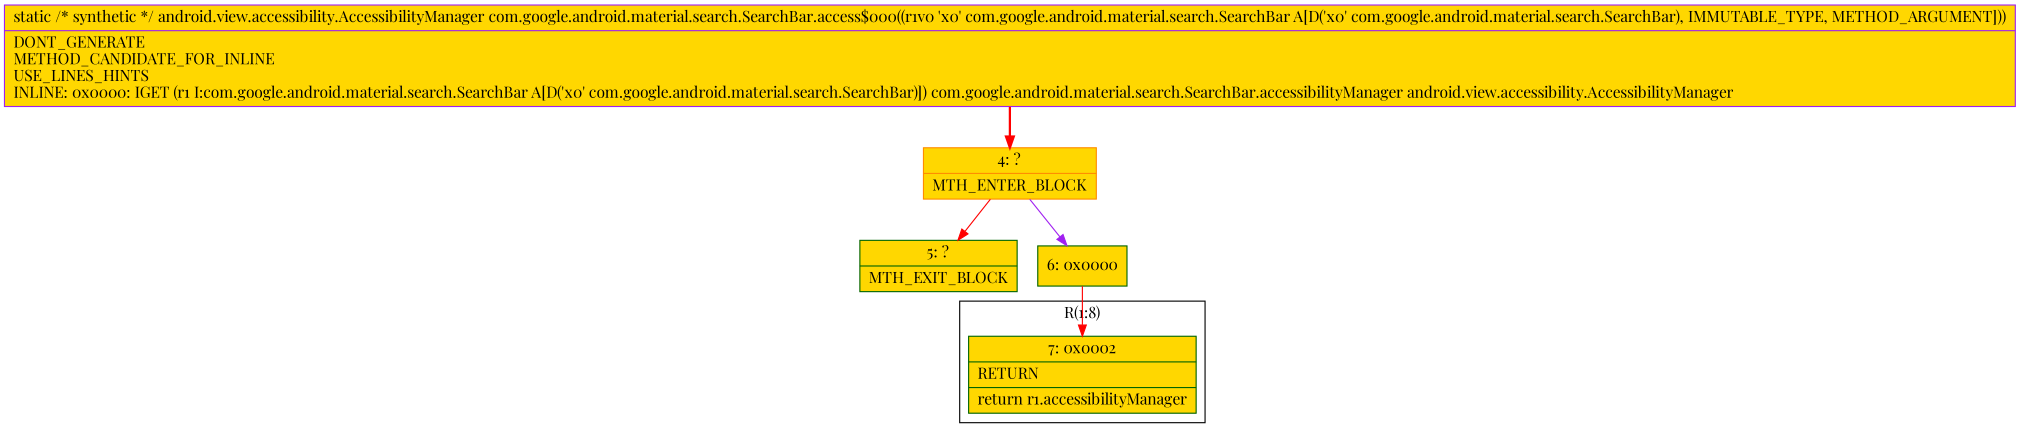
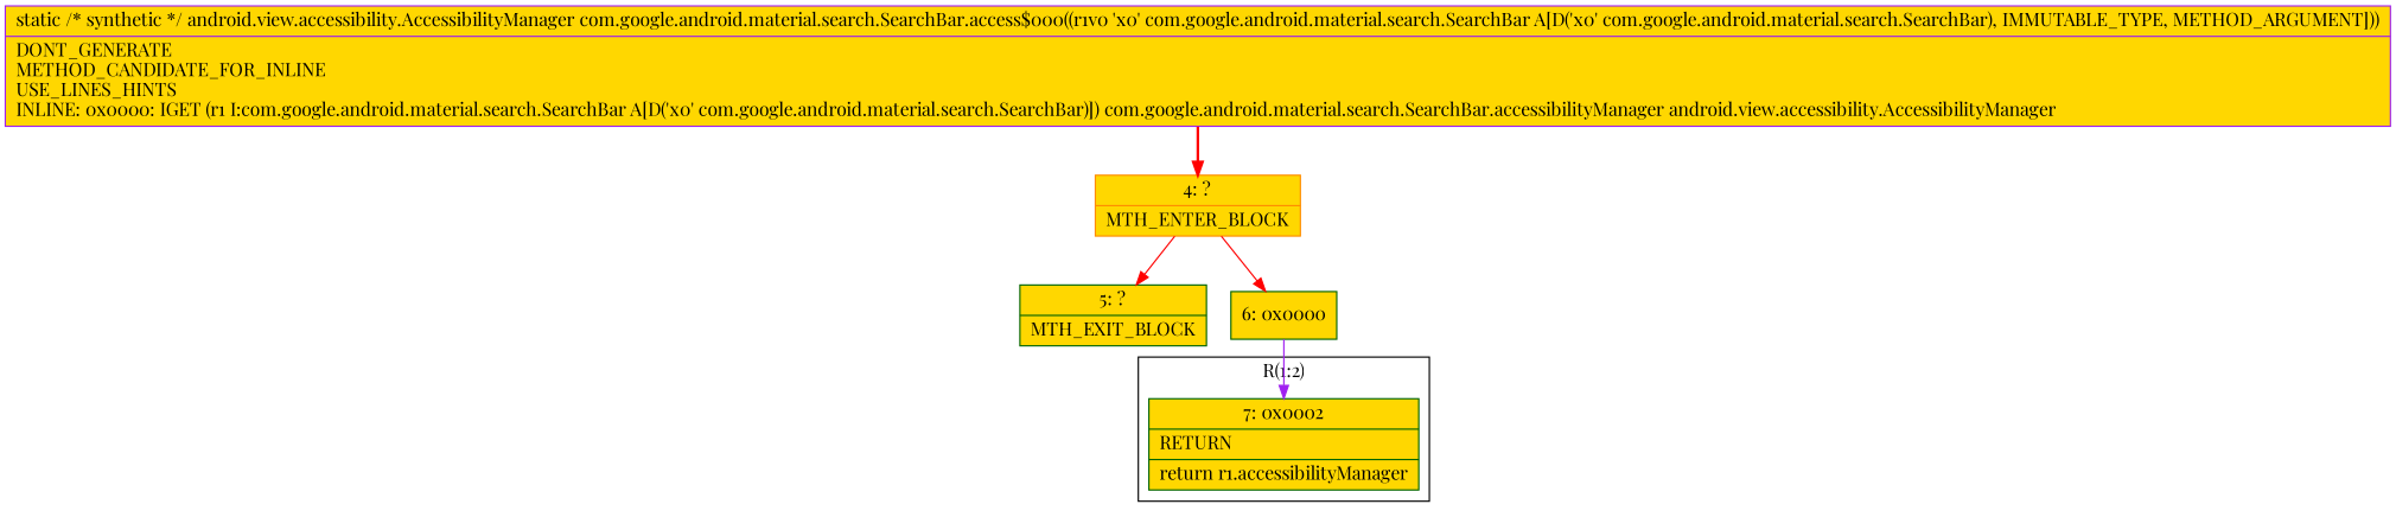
  digraph {
    fontname="Playfair Display"
    node [color=darkgreen fillcolor=gold fontname="Playfair Display" shape=record style=filled]
    edge [color=red fontname="Playfair Display" style=solid]
    n1 [label="{7\:\ 0x0002|RETURN\l|return r1.accessibilityManager\l}"]
    n2 [label="{5\:\ ?|MTH_EXIT_BLOCK\l}"]
    n3 [color=darkorange label="{4\:\ ?|MTH_ENTER_BLOCK\l}"]
    n4 [label="{6\:\ 0x0000}"]
    n5 [color=purple label="{static \/* synthetic *\/ android.view.accessibility.AccessibilityManager com.google.android.material.search.SearchBar.access$000((r1v0 'x0' com.google.android.material.search.SearchBar A[D('x0' com.google.android.material.search.SearchBar), IMMUTABLE_TYPE, METHOD_ARGUMENT]))  | DONT_GENERATE\lMETHOD_CANDIDATE_FOR_INLINE\lUSE_LINES_HINTS\lINLINE: 0x0000: IGET  (r1 I:com.google.android.material.search.SearchBar A[D('x0' com.google.android.material.search.SearchBar)]) com.google.android.material.search.SearchBar.accessibilityManager android.view.accessibility.AccessibilityManager\l}"]
    subgraph cluster_1 {
-     label="R(1:8)"
+     label="R(1:2)"
      n1
    }
    n3 -> n2
-   n3 -> n4 [color=purple]
-   n4 -> n1
+   n3 -> n4
+   n4 -> n1 [color=purple]
    n5 -> n3 [style=bold]
  }
